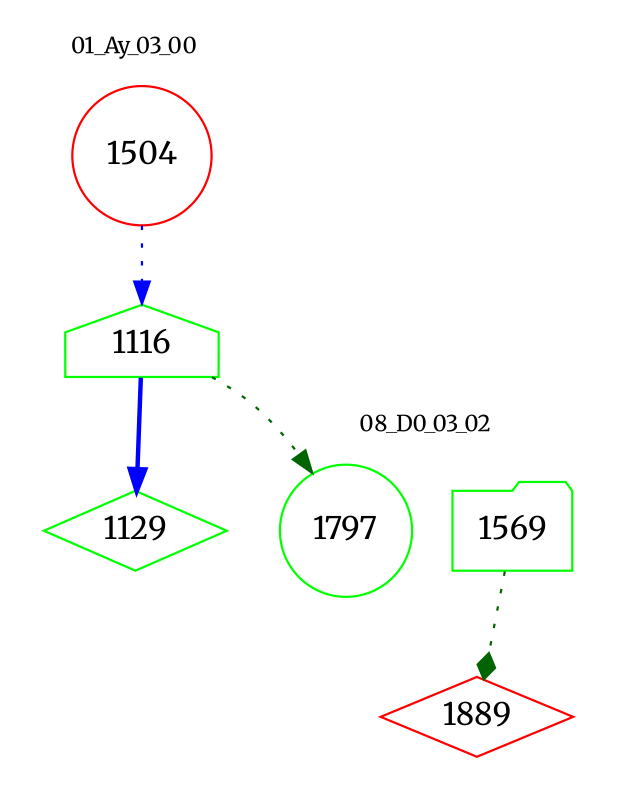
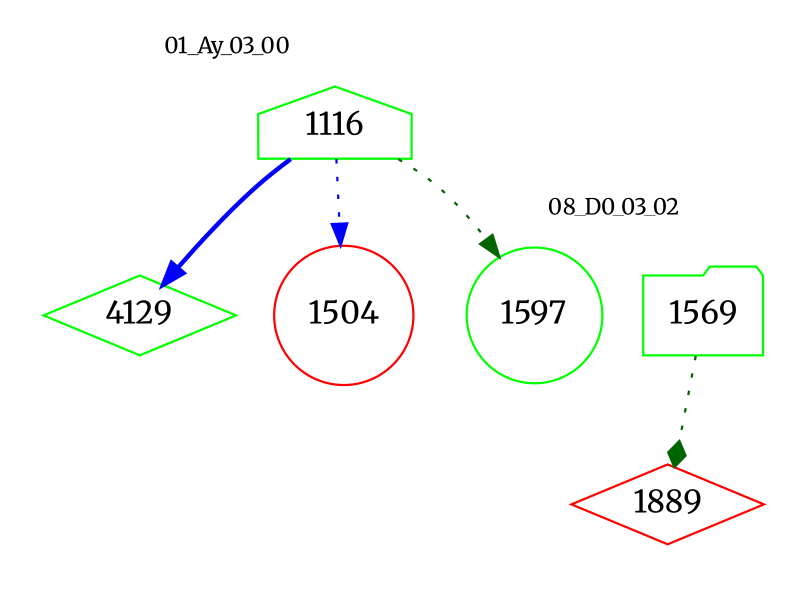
  digraph {
    fontname=Merriweather
    node [color=green fontname=Merriweather shape=diamond]
    edge [arrowhead=normal color=blue fontname=Merriweather style=dotted]
    n1 [label=1116 shape=house]
-   n2 [label=1129]
+   n2 [label=4129]
    n3 [color=red label=1504 shape=circle]
    n4 [label=1569 shape=folder]
-   n5 [label=1797 shape=circle]
+   n5 [label=1597 shape=circle]
    n6 [color=red label=1889]
    subgraph cluster_1 {
      color=white
      fontsize=10
      label="01_Ay_03_00"
      n1
      n2
      n3
    }
    subgraph cluster_2 {
      color=white
      fontsize=10
      label="08_D0_03_02"
      n4
      n5
      n6
    }
    n1 -> n2 [style=bold]
-   n3 -> n1
+   n1 -> n3
    n1 -> n5 [color=darkgreen]
    n4 -> n6 [arrowhead=diamond color=darkgreen]
  }
